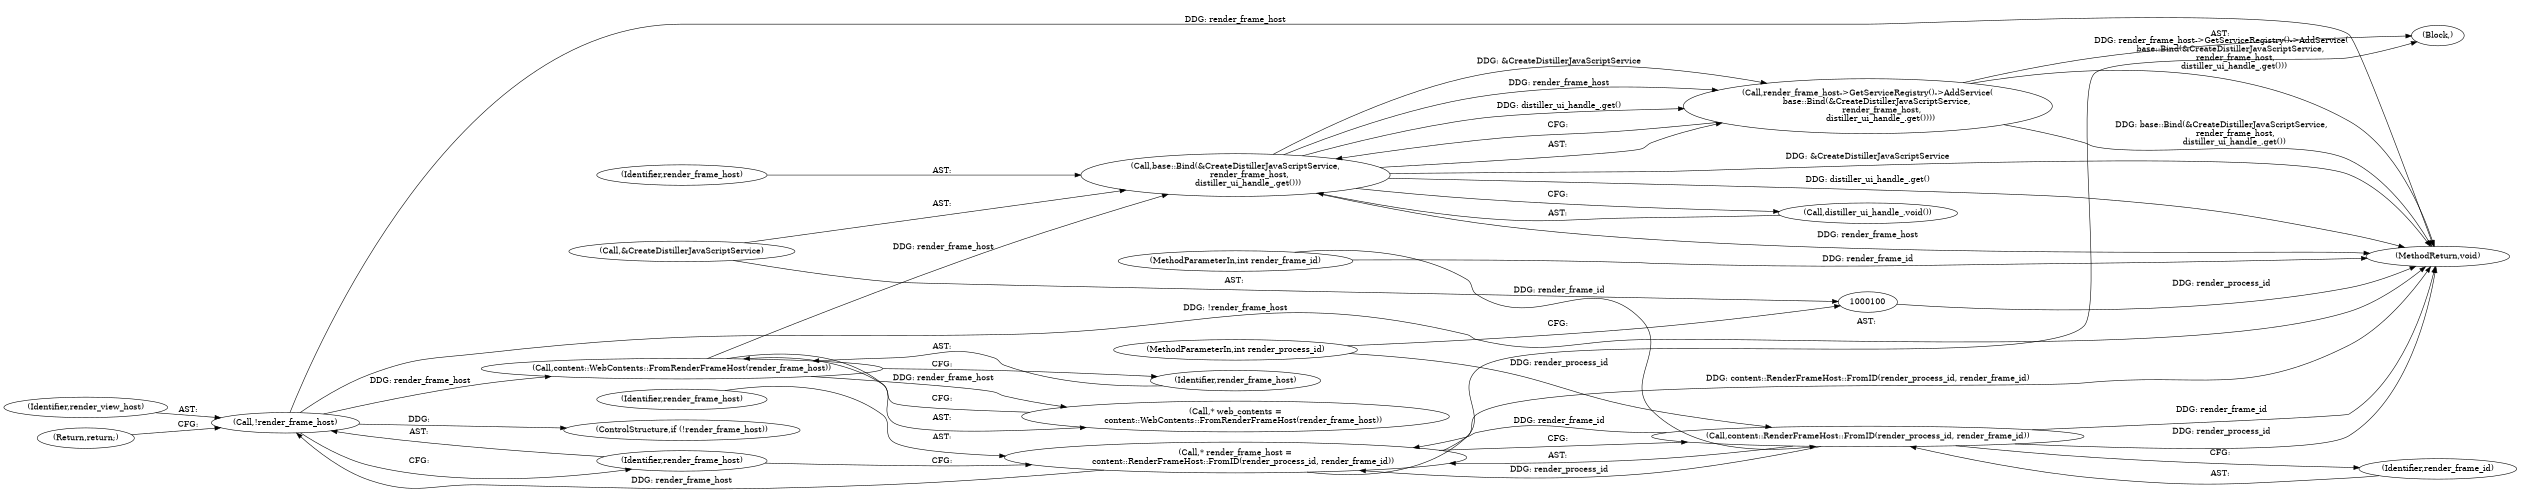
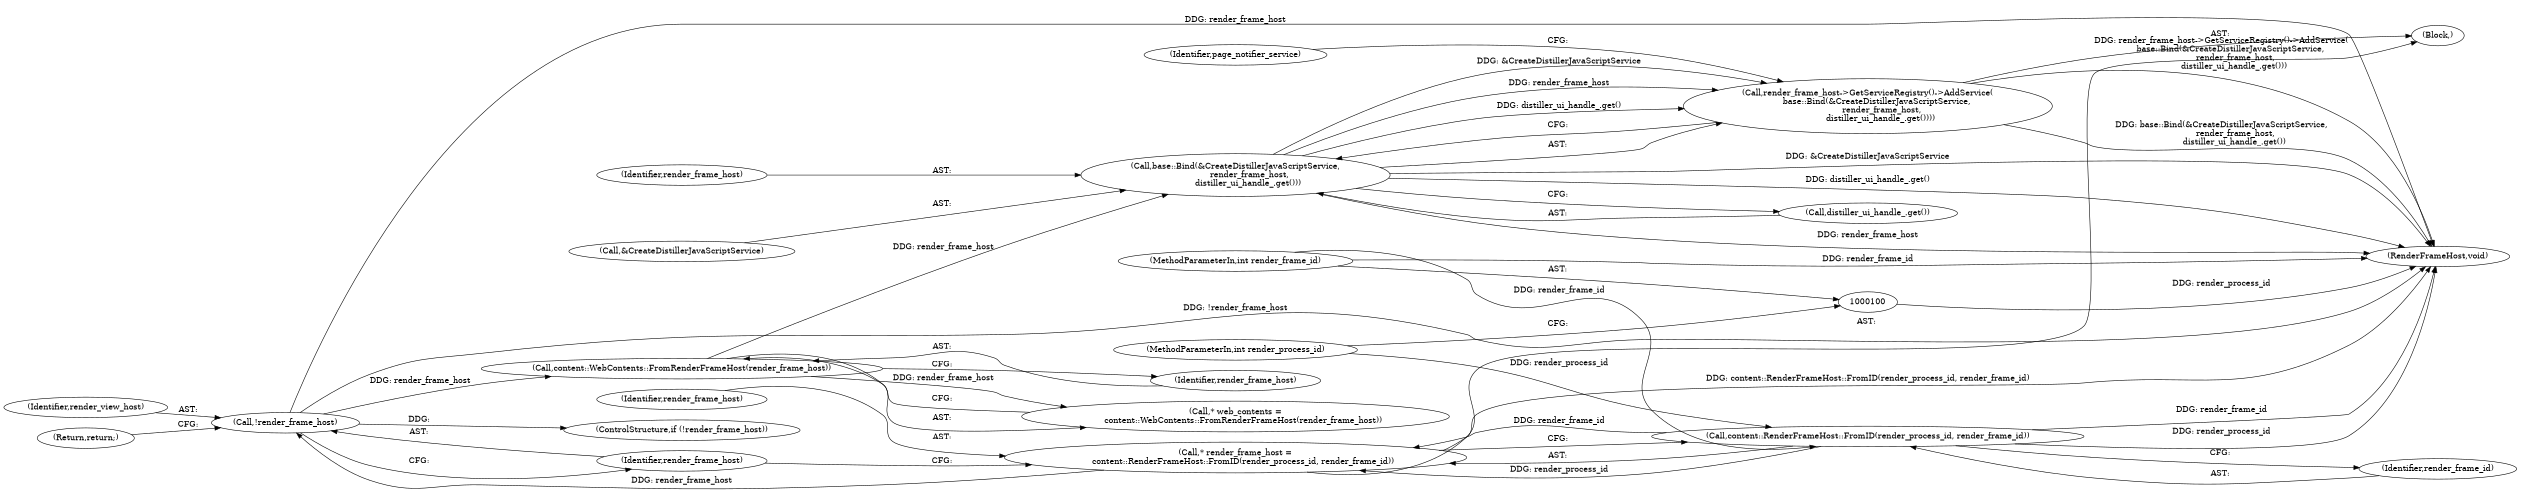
  digraph {
    rankdir=LR
    n1 [label="(Call,base::Bind(&CreateDistillerJavaScriptService,\n           render_frame_host,\n          distiller_ui_handle_.get()))"]
    n2 [label="(Call,render_frame_host->GetServiceRegistry()->AddService(\n       base::Bind(&CreateDistillerJavaScriptService,\n           render_frame_host,\n          distiller_ui_handle_.get())))"]
-   n3 [label="(Call,distiller_ui_handle_.void())"]
-   n4 [label="(MethodReturn,void)"]
+   n3 [label="(Call,distiller_ui_handle_.get())"]
+   n4 [label="(RenderFrameHost,void)"]
    n5 [label="(Block,)"]
    n6 [label="(Call,content::WebContents::FromRenderFrameHost(render_frame_host))"]
    n7 [label="(Call,* web_contents =\n      content::WebContents::FromRenderFrameHost(render_frame_host))"]
    n8 [label="(Identifier,render_frame_host)"]
    n9 [label="(Call,!render_frame_host)"]
    n10 [label="(Identifier,render_frame_host)"]
    n11 [label="(ControlStructure,if (!render_frame_host))"]
    n12 [label="(Call,* render_frame_host =\n      content::RenderFrameHost::FromID(render_process_id, render_frame_id))"]
    n13 [label="(Call,content::RenderFrameHost::FromID(render_process_id, render_frame_id))"]
    n14 [label="(Identifier,render_frame_id)"]
    n15 [label="(MethodParameterIn,int render_process_id)"]
    1000100
    n17 [label="(MethodParameterIn,int render_frame_id)"]
    n18 [label="(Identifier,render_view_host)"]
    n19 [label="(Call,&CreateDistillerJavaScriptService)"]
    n20 [label="(Identifier,render_frame_host)"]
+   n21 [label="(Identifier,page_notifier_service)"]
    n22 [label="(Return,return;)"]
    n23 [label="(Identifier,render_frame_host)"]
    n1 -> n2 [label="AST: "]
    n1 -> n2 [label="DDG: &CreateDistillerJavaScriptService"]
    n1 -> n2 [label="DDG: render_frame_host"]
    n1 -> n2 [label="DDG: distiller_ui_handle_.get()"]
    n1 -> n3 [label="CFG: "]
    n1 -> n4 [label="DDG: &CreateDistillerJavaScriptService"]
    n1 -> n4 [label="DDG: distiller_ui_handle_.get()"]
    n1 -> n4 [label="DDG: render_frame_host"]
    n2 -> n1 [label="CFG: "]
    n2 -> n4 [label="DDG: base::Bind(&CreateDistillerJavaScriptService,\n           render_frame_host,\n          distiller_ui_handle_.get())"]
    n2 -> n4 [label="DDG: render_frame_host->GetServiceRegistry()->AddService(\n       base::Bind(&CreateDistillerJavaScriptService,\n           render_frame_host,\n          distiller_ui_handle_.get()))"]
    n2 -> n5 [label="AST: "]
    n3 -> n1 [label="AST: "]
    n6 -> n1 [label="DDG: render_frame_host"]
    n6 -> n7 [label="AST: "]
    n6 -> n7 [label="DDG: render_frame_host"]
    n6 -> n8 [label="CFG: "]
    n7 -> n6 [label="CFG: "]
    n8 -> n6 [label="AST: "]
    n9 -> n4 [label="DDG: render_frame_host"]
    n9 -> n4 [label="DDG: !render_frame_host"]
    n9 -> n6 [label="DDG: render_frame_host"]
    n9 -> n10 [label="CFG: "]
    n9 -> n11 [label="DDG: "]
    n10 -> n9 [label="AST: "]
    n10 -> n12 [label="CFG: "]
    n12 -> n4 [label="DDG: content::RenderFrameHost::FromID(render_process_id, render_frame_id)"]
    n12 -> n5 [label="AST: "]
    n12 -> n9 [label="DDG: render_frame_host"]
    n12 -> n13 [label="CFG: "]
    n13 -> n4 [label="DDG: render_process_id"]
    n13 -> n4 [label="DDG: render_frame_id"]
    n13 -> n12 [label="AST: "]
    n13 -> n12 [label="DDG: render_process_id"]
    n13 -> n12 [label="DDG: render_frame_id"]
    n13 -> n14 [label="CFG: "]
    n14 -> n13 [label="AST: "]
    n15 -> n13 [label="DDG: render_process_id"]
    n15 -> 1000100 [label="CFG: "]
    1000100 -> n4 [label="DDG: render_process_id"]
    n17 -> n4 [label="DDG: render_frame_id"]
    n17 -> n13 [label="DDG: render_frame_id"]
-   n19 -> 1000100 [label="AST: "]
+   n17 -> 1000100 [label="AST: "]
    n18 -> n9 [label="AST: "]
    n19 -> n1 [label="AST: "]
    n20 -> n1 [label="AST: "]
+   n21 -> n2 [label="CFG: "]
    n22 -> n9 [label="CFG: "]
    n23 -> n12 [label="AST: "]
  }
